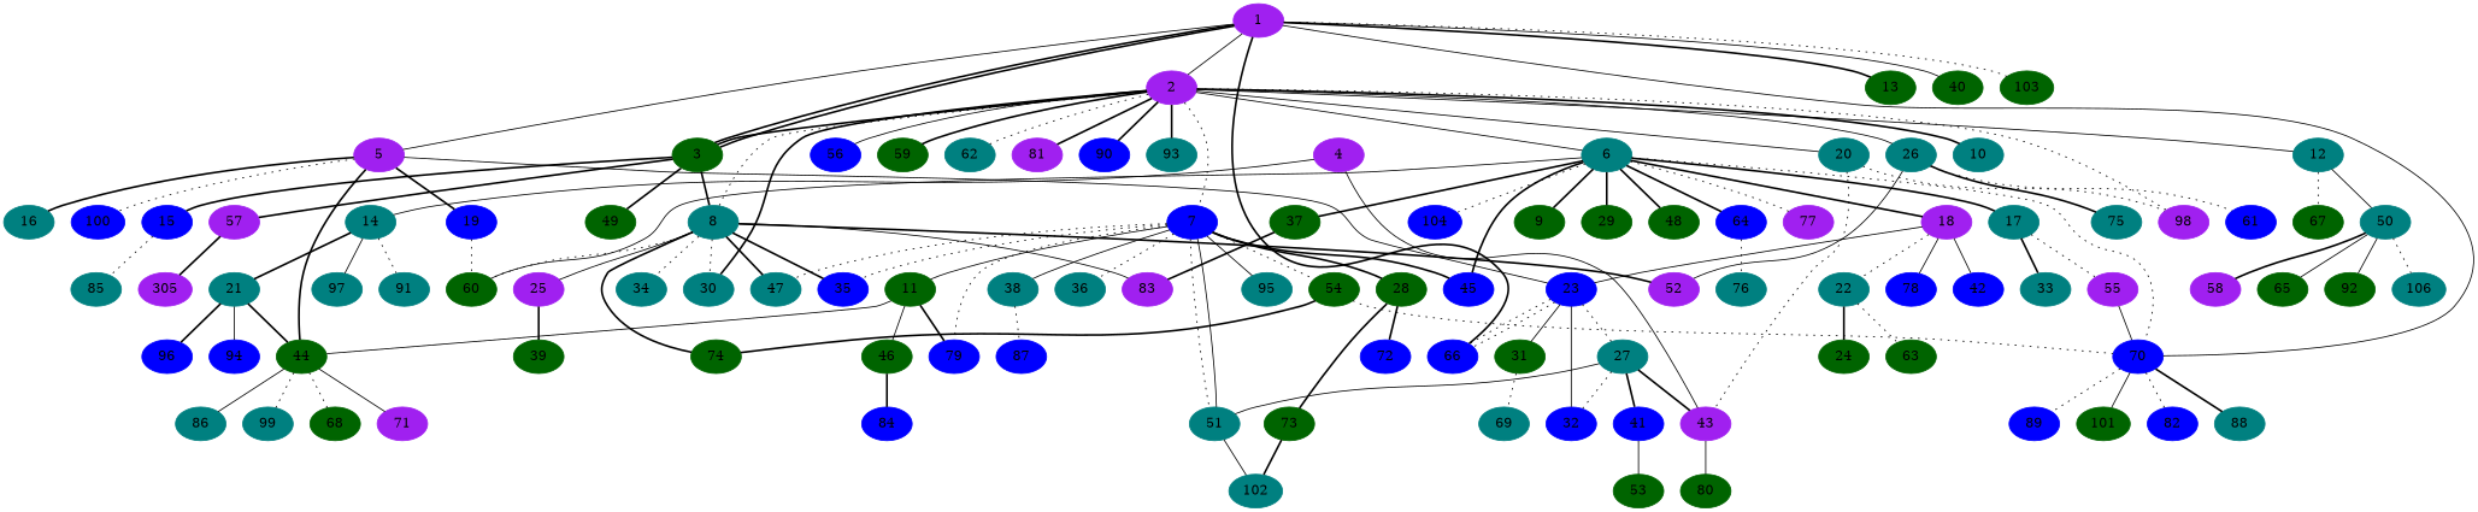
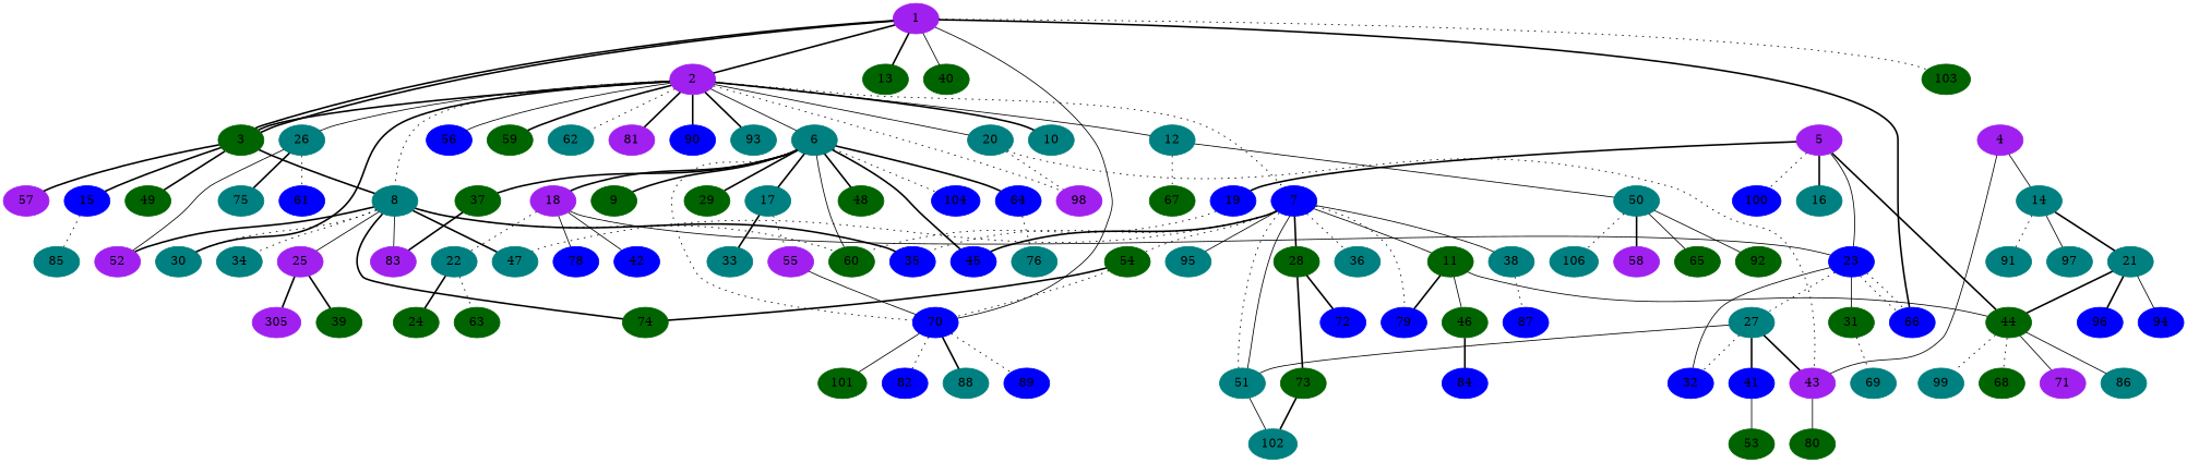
  graph {
    node [color=teal style=filled]
    edge [style=bold]
    1 [color=purple]
    2 [color=purple]
    3 [color=darkgreen]
    5 [color=purple]
    13 [color=darkgreen]
    40 [color=darkgreen]
    66 [color=blue]
    70 [color=blue]
    103 [color=darkgreen]
    6
    7 [color=blue]
    8
    10
    12
    20
    26
    30
    56 [color=blue]
    59 [color=darkgreen]
    62
    81 [color=purple]
    90 [color=blue]
    93
    98 [color=purple]
    15 [color=blue]
    49 [color=darkgreen]
    57 [color=purple]
    16
    19 [color=blue]
    23 [color=blue]
    44 [color=darkgreen]
    100 [color=blue]
    82 [color=blue]
    88
    89 [color=blue]
    101 [color=darkgreen]
    4 [color=purple]
    14
    43 [color=purple]
    9 [color=darkgreen]
    17
    18 [color=purple]
    29 [color=darkgreen]
    37 [color=darkgreen]
    45 [color=blue]
    48 [color=darkgreen]
    60 [color=darkgreen]
    64 [color=blue]
-   77 [color=purple]
    104 [color=blue]
    11 [color=darkgreen]
    28 [color=darkgreen]
    35 [color=blue]
    36
    38
    47
    51
    54 [color=darkgreen]
    79 [color=blue]
    95
    25 [color=purple]
    34
    52 [color=purple]
    74 [color=darkgreen]
    83 [color=purple]
    50
    67 [color=darkgreen]
    61 [color=blue]
    75
    85
    21
    91
    97
    80 [color=darkgreen]
    27
    31 [color=darkgreen]
    32 [color=blue]
    68 [color=darkgreen]
    71 [color=purple]
    86
    99
    33
    55 [color=purple]
    22
    42 [color=blue]
    78 [color=blue]
    76
    46 [color=darkgreen]
    72 [color=blue]
    73 [color=darkgreen]
    87 [color=blue]
    102
    39 [color=darkgreen]
    n94 [color=purple label=305]
    84 [color=blue]
    58 [color=purple]
    65 [color=darkgreen]
    92 [color=darkgreen]
    106
    94 [color=blue]
    96 [color=blue]
    24 [color=darkgreen]
    63 [color=darkgreen]
    41 [color=blue]
    69
    53 [color=darkgreen]
-   1 -- 2 [style=solid]
+   1 -- 2
    1 -- 3
    1 -- 3
-   1 -- 5 [style=solid]
    1 -- 13
    1 -- 40 [style=solid]
    1 -- 66
    1 -- 70 [style=solid]
    1 -- 103 [style=dotted]
    2 -- 3
    2 -- 6 [style=solid]
    2 -- 7 [style=dotted]
    2 -- 8 [style=dotted]
    2 -- 10
    2 -- 12 [style=solid]
    2 -- 20 [style=solid]
    2 -- 26 [style=solid]
    2 -- 30
    2 -- 56 [style=solid]
    2 -- 59
    2 -- 62 [style=dotted]
    2 -- 81
    2 -- 90
    2 -- 93
    2 -- 98 [style=dotted]
    3 -- 8
    3 -- 15
    3 -- 49
    3 -- 57
    5 -- 16
    5 -- 19
    5 -- 23 [style=solid]
    5 -- 44
    5 -- 100 [style=dotted]
    70 -- 82 [style=dotted]
    70 -- 88
    70 -- 89 [style=dotted]
    70 -- 101 [style=solid]
    6 -- 70 [style=dotted]
    6 -- 9
    6 -- 17
    6 -- 18
    6 -- 29
    6 -- 37
    6 -- 45
    6 -- 48
    6 -- 60 [style=solid]
    6 -- 64
-   6 -- 77 [style=dotted]
    6 -- 104 [style=dotted]
    7 -- 45
    7 -- 11 [style=solid]
    7 -- 28
    7 -- 35 [style=dotted]
    7 -- 36 [style=dotted]
    7 -- 38 [style=solid]
    7 -- 47 [style=dotted]
    7 -- 51 [style=dotted]
    7 -- 51 [style=solid]
    7 -- 54 [style=dotted]
    7 -- 79 [style=dotted]
    7 -- 95 [style=solid]
    8 -- 30 [style=dotted]
    8 -- 60 [style=dotted]
    8 -- 35
    8 -- 47
    8 -- 25 [style=solid]
    8 -- 34 [style=dotted]
    8 -- 52
    8 -- 74
    8 -- 83 [style=solid]
    12 -- 50 [style=solid]
    12 -- 67 [style=dotted]
    20 -- 98 [style=dotted]
    20 -- 43 [style=dotted]
    26 -- 52 [style=solid]
    26 -- 61 [style=dotted]
    26 -- 75
    15 -- 85 [style=dotted]
    19 -- 60 [style=dotted]
    23 -- 66 [style=dotted]
    23 -- 66 [style=dotted]
    23 -- 27 [style=dotted]
    23 -- 31 [style=solid]
    23 -- 32 [style=solid]
    44 -- 68 [style=dotted]
    44 -- 71 [style=solid]
    44 -- 86 [style=solid]
    44 -- 99 [style=dotted]
    4 -- 14 [style=solid]
    4 -- 43 [style=solid]
    14 -- 21
    14 -- 91 [style=dotted]
    14 -- 97 [style=solid]
    43 -- 80 [style=solid]
    17 -- 33
    17 -- 55 [style=dotted]
    18 -- 23 [style=solid]
    18 -- 22 [style=dotted]
    18 -- 42 [style=solid]
    18 -- 78 [style=solid]
    37 -- 83
    64 -- 76 [style=dotted]
    11 -- 44 [style=solid]
    11 -- 79
    11 -- 46 [style=solid]
    28 -- 72
    28 -- 73
    38 -- 87 [style=dotted]
    51 -- 102 [style=solid]
    54 -- 70 [style=dotted]
    54 -- 74
    25 -- 39
-   57 -- n94
+   25 -- n94
    50 -- 58
    50 -- 65 [style=solid]
    50 -- 92 [style=solid]
    50 -- 106 [style=dotted]
    21 -- 44
    21 -- 94 [style=solid]
    21 -- 96
    27 -- 43
    27 -- 51 [style=solid]
    27 -- 32 [style=dotted]
    27 -- 41
    31 -- 69 [style=dotted]
    55 -- 70 [style=solid]
    22 -- 24
    22 -- 63 [style=dotted]
    46 -- 84
    73 -- 102
    41 -- 53 [style=solid]
  }
